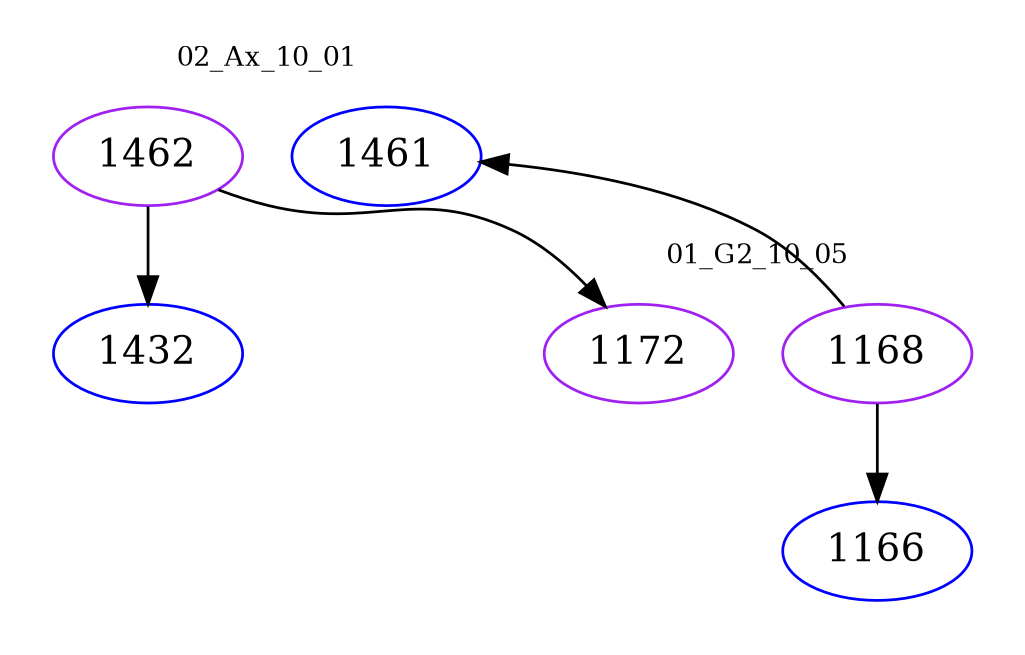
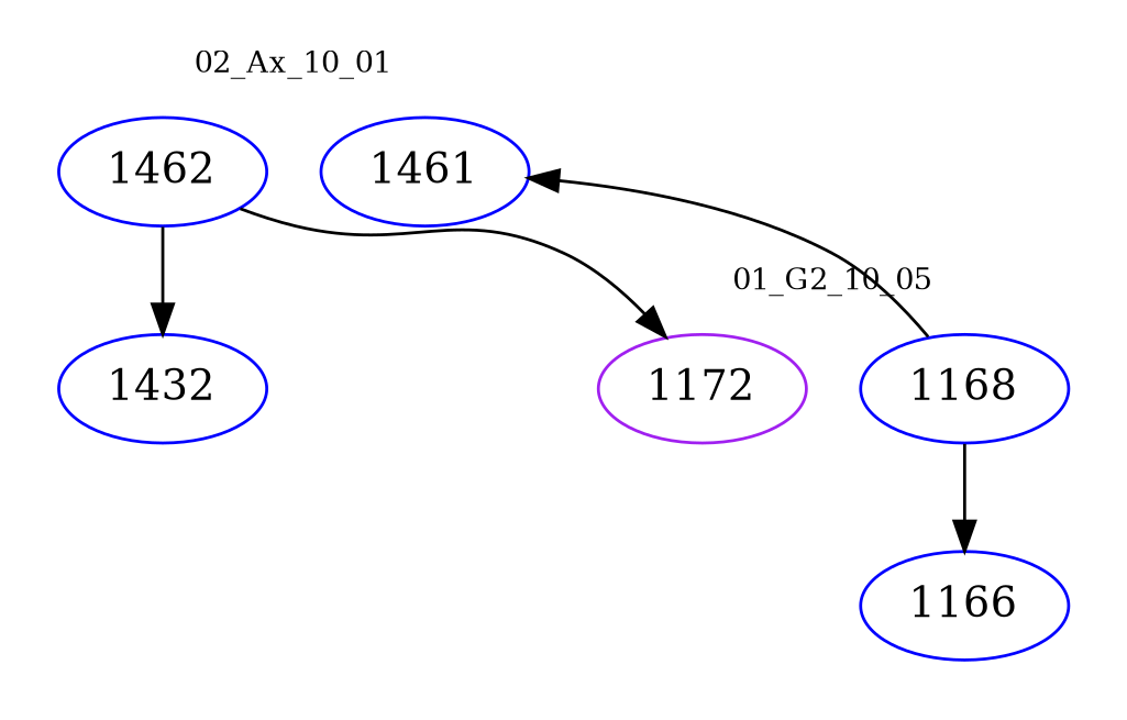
  digraph {
    node [color=blue]
    edge [color=black]
-   n1 [color=purple label=1462]
+   n1 [label=1462]
    n2 [label=1432]
    n3 [label=1461]
-   n4 [color=purple label=1168]
+   n4 [label=1168]
    n5 [label=1166]
    n6 [color=purple label=1172]
    subgraph cluster_1 {
      color=white
      fontsize=10
      label="02_Ax_10_01"
      n1
      n2
      n3
    }
    subgraph cluster_2 {
      color=white
      fontsize=10
      label="01_G2_10_05"
      n4
      n5
      n6
    }
    n1 -> n2
    n1 -> n6
    n4 -> n3
    n4 -> n5
  }
